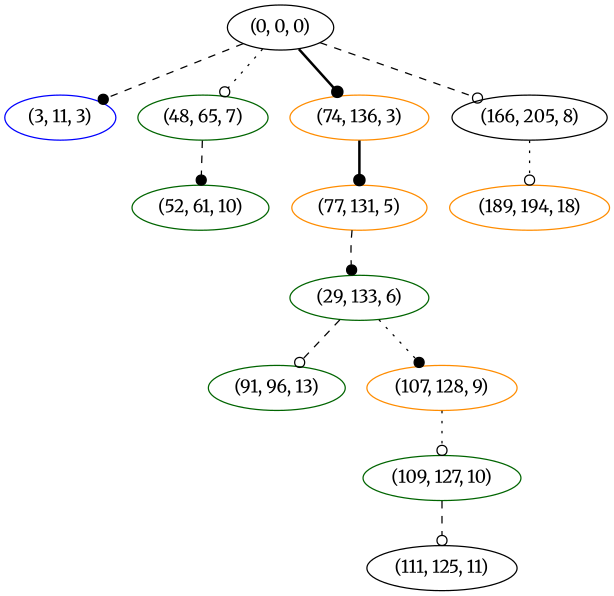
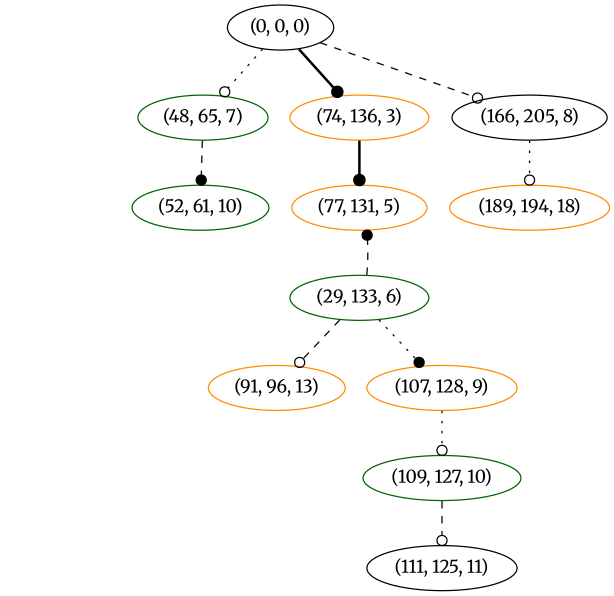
  digraph {
    fontname=Merriweather
    node [color=darkorange fontname=Merriweather]
    edge [arrowhead=dot fontname=Merriweather style=dashed]
    "(0, 0, 0)" [color=black]
-   "(3, 11, 3)" [color=blue]
    "(48, 65, 7)" [color=darkgreen]
    "(74, 136, 3)"
    "(166, 205, 8)" [color=black]
    "(52, 61, 10)" [color=darkgreen]
    n7 [label="(77, 131, 5)"]
    "(189, 194, 18)"
    n9 [color=darkgreen label="(29, 133, 6)"]
-   "(91, 96, 13)" [color=darkgreen]
+   "(91, 96, 13)"
    "(107, 128, 9)"
    "(109, 127, 10)" [color=darkgreen]
    "(111, 125, 11)" [color=black]
-   "(0, 0, 0)" -> "(3, 11, 3)"
    "(0, 0, 0)" -> "(48, 65, 7)" [arrowhead=odot style=dotted]
    "(0, 0, 0)" -> "(74, 136, 3)" [style=bold]
    "(0, 0, 0)" -> "(166, 205, 8)" [arrowhead=odot]
    "(48, 65, 7)" -> "(52, 61, 10)"
    "(74, 136, 3)" -> n7 [style=bold]
    "(166, 205, 8)" -> "(189, 194, 18)" [arrowhead=odot style=dotted]
-   n7 -> n9
+   n9 -> n7
    n9 -> "(91, 96, 13)" [arrowhead=odot]
    n9 -> "(107, 128, 9)" [style=dotted]
    "(107, 128, 9)" -> "(109, 127, 10)" [arrowhead=odot style=dotted]
    "(109, 127, 10)" -> "(111, 125, 11)" [arrowhead=odot]
  }
